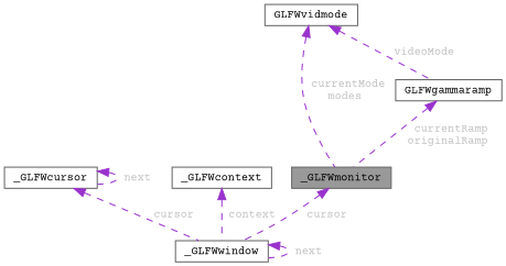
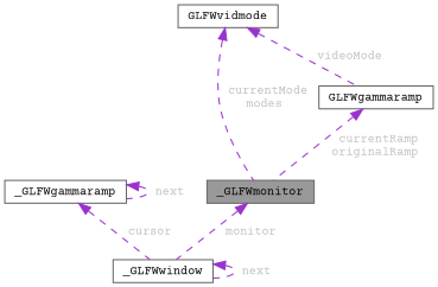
  digraph {
    fontname="Courier Prime"
    node [color=gray40 fillcolor=white fontname="Courier Prime" fontsize=10 shape=box style=filled]
    edge [color=darkorchid3 dir=back fontcolor=grey fontname="Courier Prime" fontsize=10 labelfontname=Helvetica labelfontsize=10 style=dashed]
    n1 [fillcolor=grey60 fontcolor=black height=0.2 label=_GLFWmonitor width=0.4]
    n2 [height=0.2 label=_GLFWwindow width=0.4]
    n3 [height=0.2 label=GLFWvidmode width=0.4]
    n4 [height=0.2 label=GLFWgammaramp width=0.4]
-   n5 [height=0.2 label=_GLFWcursor width=0.4]
-   n6 [height=0.2 label=_GLFWcontext width=0.4]
-   n1 -> n2 [label=" cursor"]
+   n5 [height=0.2 label=_GLFWgammaramp width=0.4]
+   n1 -> n2 [label=" monitor"]
    n2 -> n2 [label=" next"]
    n3 -> n1 [label=" currentMode\nmodes"]
    n3 -> n4 [label=" videoMode"]
    n4 -> n1 [label=" currentRamp\noriginalRamp"]
    n5 -> n2 [label=" cursor"]
    n5 -> n5 [label=" next"]
-   n6 -> n2 [label=" context"]
  }
